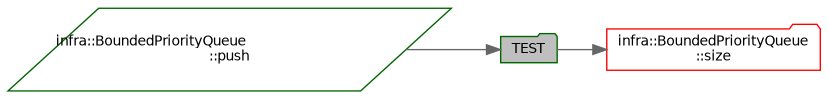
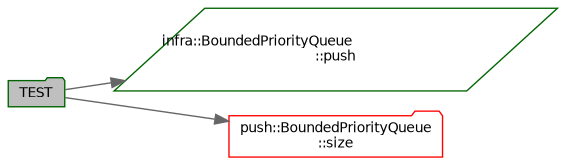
  digraph {
    rankdir=LR
    node [color=darkgreen fillcolor=white fontname=Helvetica fontsize=10 shape=folder style=filled]
    edge [color=gray40 fontname=Helvetica fontsize=10 labelfontname=Helvetica labelfontsize=10 style=solid]
    n1 [fillcolor=grey75 fontcolor=black height=0.2 label=TEST width=0.4]
    n2 [height=0.2 label="infra::BoundedPriorityQueue\l::push" shape=parallelogram width=0.4]
-   n3 [color=red height=0.2 label="infra::BoundedPriorityQueue\l::size" width=0.4]
-   n2 -> n1
+   n3 [color=red height=0.2 label="push::BoundedPriorityQueue\l::size" width=0.4]
+   n1 -> n2
    n1 -> n3
  }
